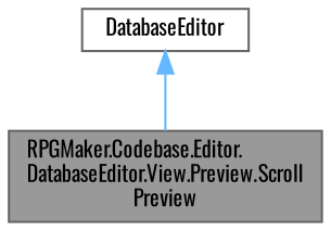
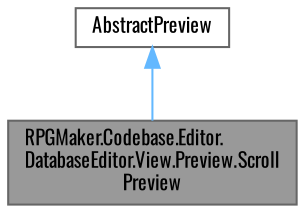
  digraph {
    fontname=Oswald
    node [color=gray40 fontname=Oswald fontsize=10 shape=box style=filled]
    n1 [fillcolor=grey60 fontcolor=black height=0.2 label="RPGMaker.Codebase.Editor.\lDatabaseEditor.View.Preview.Scroll\lPreview" width=0.4]
-   n2 [fillcolor=white height=0.2 label=DatabaseEditor width=0.4]
+   n2 [fillcolor=white height=0.2 label=AbstractPreview width=0.4]
    n2 -> n1 [color=steelblue1 dir=back fontname=Oswald fontsize=10 labelfontname=Helvetica labelfontsize=10 style=solid]
  }
